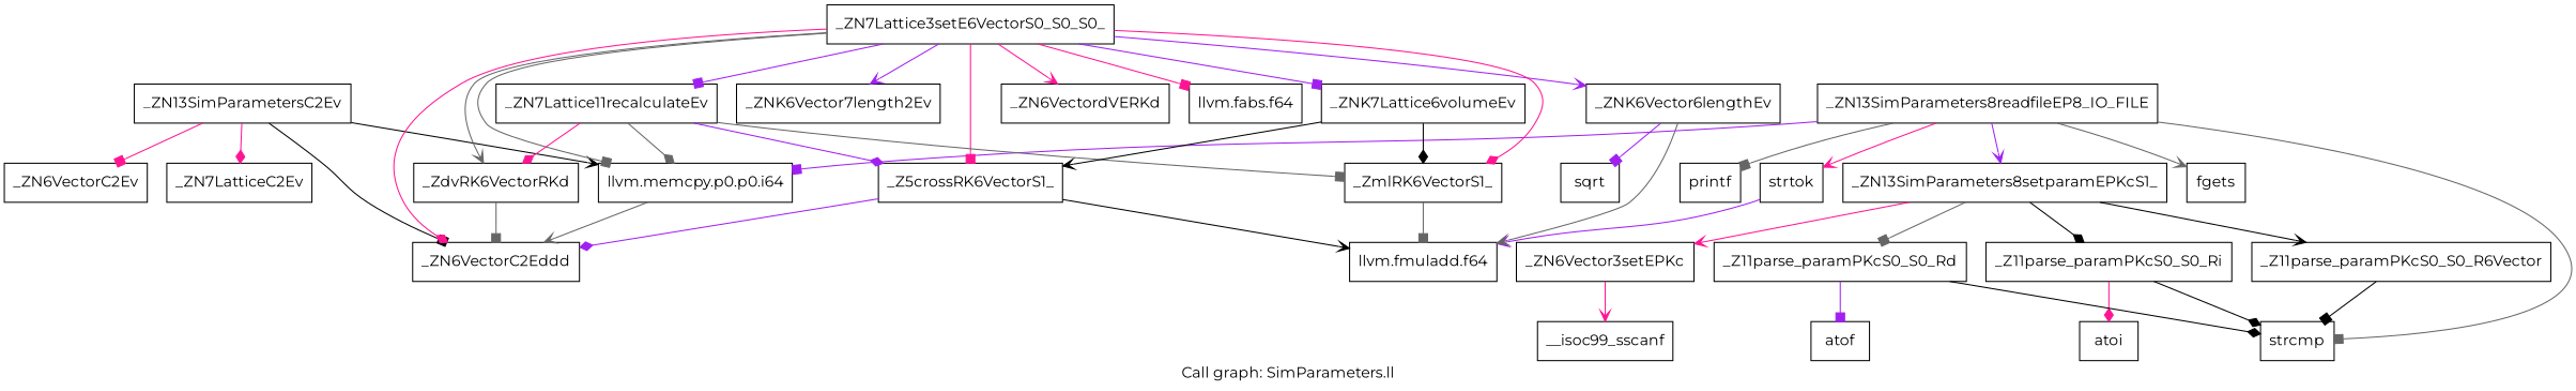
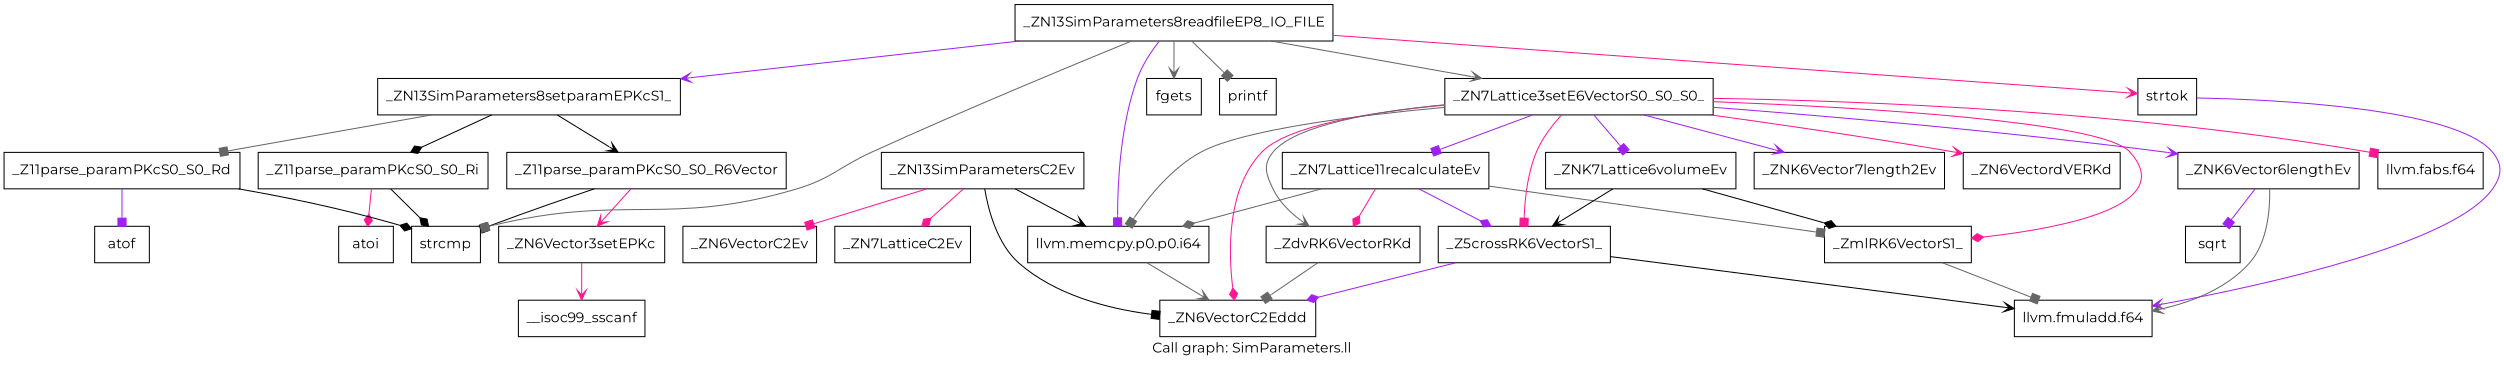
  digraph {
    fontname=Montserrat
    label="Call graph: SimParameters.ll"
    node [fontname=Montserrat shape=record]
    edge [arrowhead=box color=gray40 fontname=Montserrat]
    n1 [label="{_ZN13SimParametersC2Ev}"]
    n2 [label="{_ZN6VectorC2Ev}"]
    n3 [label="{llvm.memcpy.p0.p0.i64}"]
    n4 [label="{_ZN6VectorC2Eddd}"]
    n5 [label="{_ZN7LatticeC2Ev}"]
    n6 [label="{_ZN13SimParameters8setparamEPKcS1_}"]
    n7 [label="{_Z11parse_paramPKcS0_S0_R6Vector}"]
    n8 [label="{_Z11parse_paramPKcS0_S0_Ri}"]
    n9 [label="{_Z11parse_paramPKcS0_S0_Rd}"]
    n10 [label="{strcmp}"]
    n11 [label="{_ZN6Vector3setEPKc}"]
    n12 [label="{atoi}"]
    n13 [label="{atof}"]
    n14 [label="{__isoc99_sscanf}"]
    n15 [label="{llvm.fmuladd.f64}"]
    n16 [label="{sqrt}"]
    n17 [label="{_ZN13SimParameters8readfileEP8_IO_FILE}"]
    n18 [label="{fgets}"]
    n19 [label="{printf}"]
    n20 [label="{_ZN7Lattice3setE6VectorS0_S0_S0_}"]
    n21 [label="{strtok}"]
    n22 [label="{_ZN7Lattice11recalculateEv}"]
    n23 [label="{_ZNK7Lattice6volumeEv}"]
    n24 [label="{_ZNK6Vector7length2Ev}"]
    n25 [label="{_ZN6VectordVERKd}"]
    n26 [label="{_ZNK6Vector6lengthEv}"]
    n27 [label="{_Z5crossRK6VectorS1_}"]
    n28 [label="{llvm.fabs.f64}"]
    n29 [label="{_ZdvRK6VectorRKd}"]
    n30 [label="{_ZmlRK6VectorS1_}"]
    n1 -> n2 [color=deeppink]
    n1 -> n3 [arrowhead=vee color=black]
    n1 -> n4 [color=black]
    n1 -> n5 [arrowhead=diamond color=deeppink]
    n3 -> n4 [arrowhead=vee]
    n6 -> n7 [arrowhead=vee color=black]
    n6 -> n8 [arrowhead=diamond color=black]
    n6 -> n9
    n7 -> n10 [color=black]
-   n6 -> n11 [arrowhead=vee color=deeppink]
+   n7 -> n11 [arrowhead=vee color=deeppink]
    n8 -> n10 [arrowhead=diamond color=black]
    n8 -> n12 [arrowhead=diamond color=deeppink]
    n9 -> n10 [arrowhead=diamond color=black]
    n9 -> n13 [color=purple]
    n11 -> n14 [arrowhead=vee color=deeppink]
    n17 -> n3 [color=purple]
    n17 -> n6 [arrowhead=vee color=purple]
    n17 -> n10
    n17 -> n18 [arrowhead=vee]
    n17 -> n19
+   n17 -> n20 [arrowhead=vee]
    n17 -> n21 [arrowhead=vee color=deeppink]
    n20 -> n3
    n20 -> n4 [arrowhead=diamond color=deeppink]
    n20 -> n22 [color=purple]
    n20 -> n23 [color=purple]
    n20 -> n24 [arrowhead=vee color=purple]
    n20 -> n25 [arrowhead=vee color=deeppink]
    n20 -> n26 [arrowhead=vee color=purple]
    n20 -> n27 [color=deeppink]
    n20 -> n28 [color=deeppink]
    n20 -> n29 [arrowhead=vee]
    n20 -> n30 [arrowhead=diamond color=deeppink]
    n21 -> n15 [arrowhead=vee color=purple]
    n22 -> n3 [arrowhead=diamond]
    n22 -> n27 [arrowhead=diamond color=purple]
    n22 -> n29 [arrowhead=diamond color=deeppink]
    n22 -> n30
    n23 -> n27 [arrowhead=vee color=black]
    n23 -> n30 [arrowhead=diamond color=black]
    n26 -> n15 [arrowhead=vee]
    n26 -> n16 [color=purple]
    n27 -> n4 [arrowhead=diamond color=purple]
    n27 -> n15 [arrowhead=vee color=black]
    n29 -> n4
    n30 -> n15
  }
